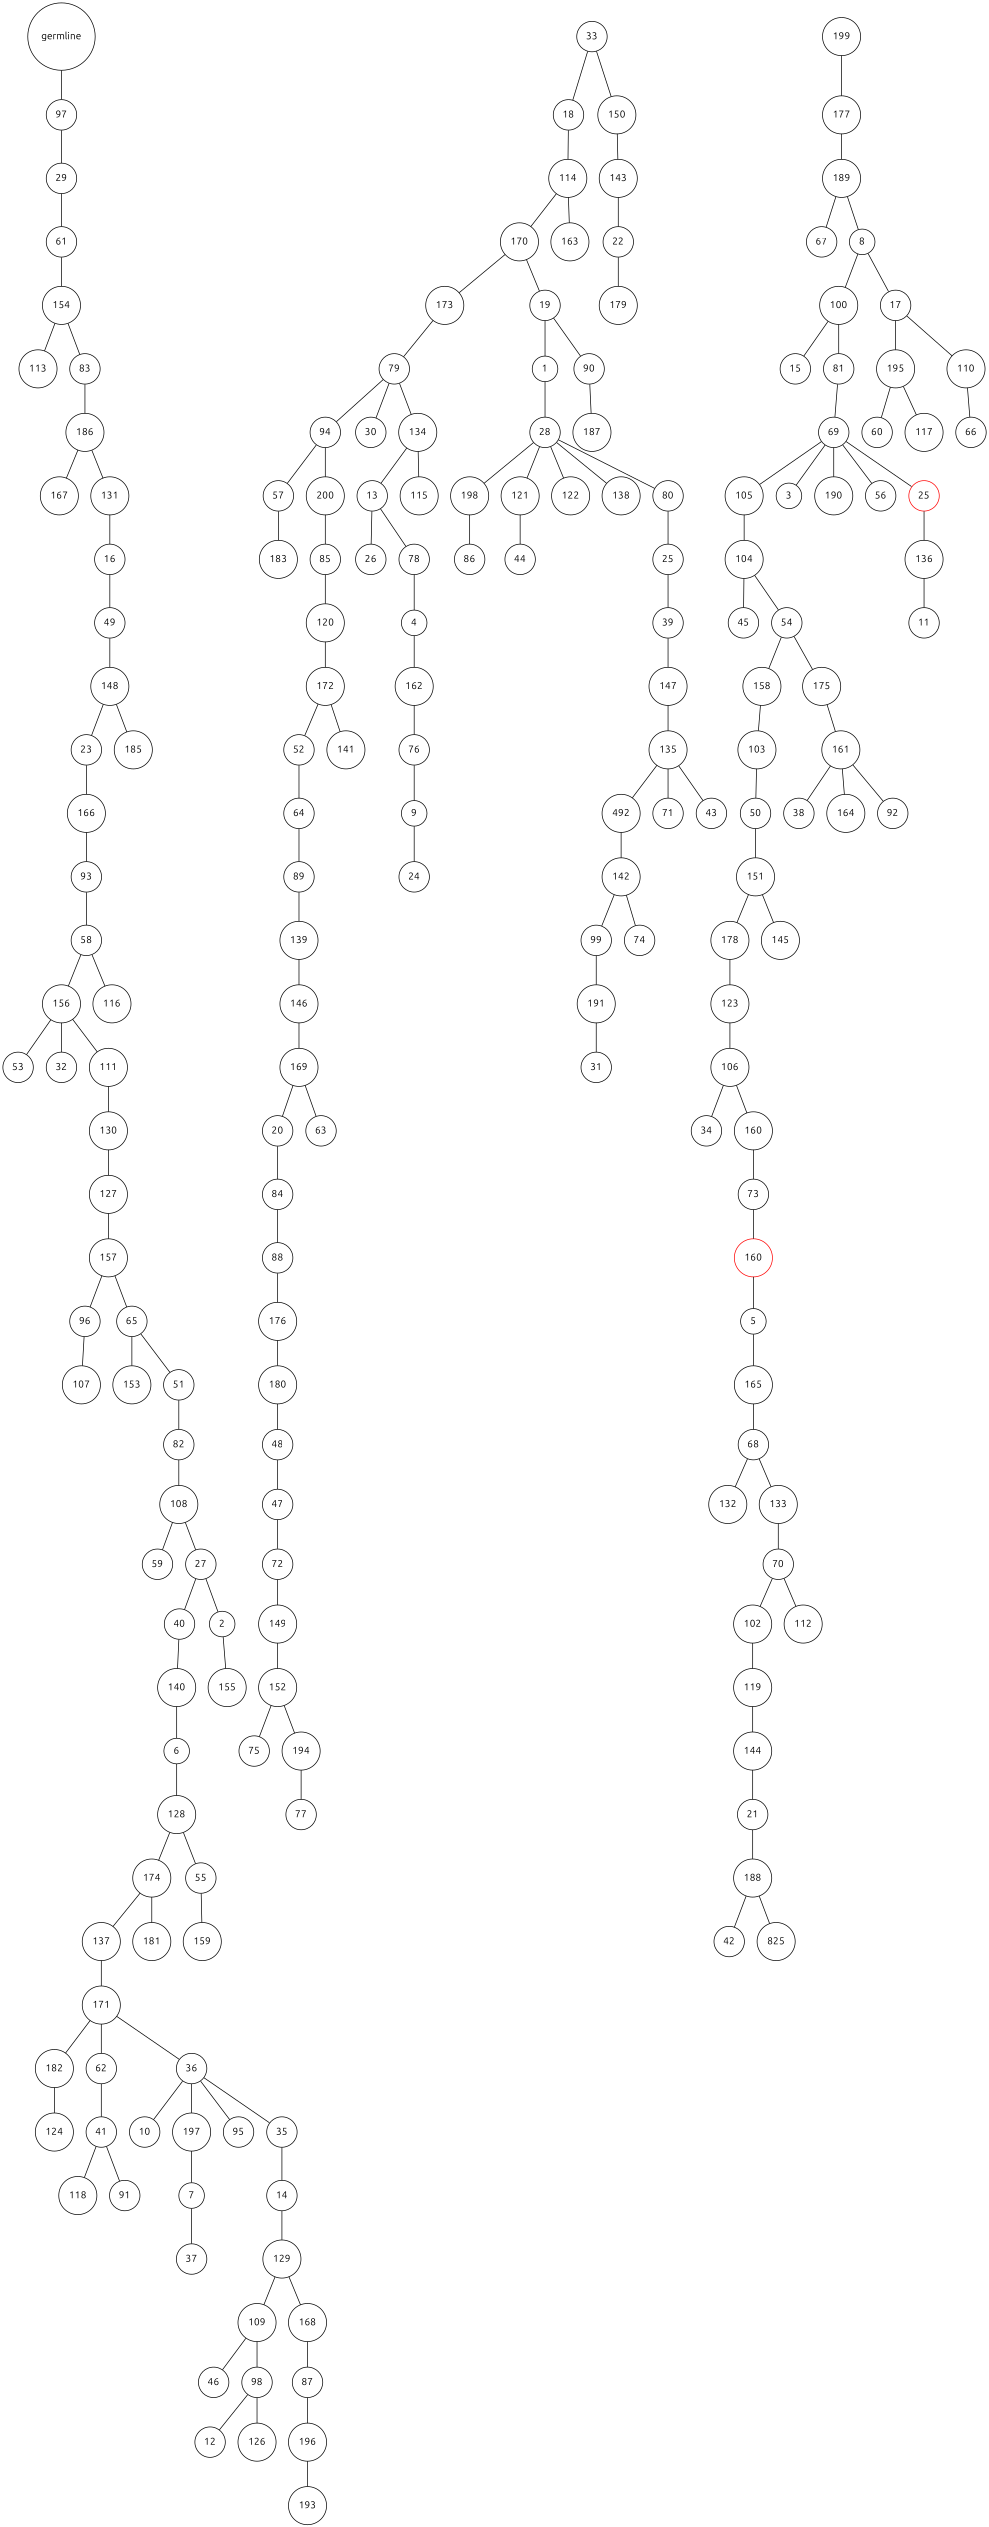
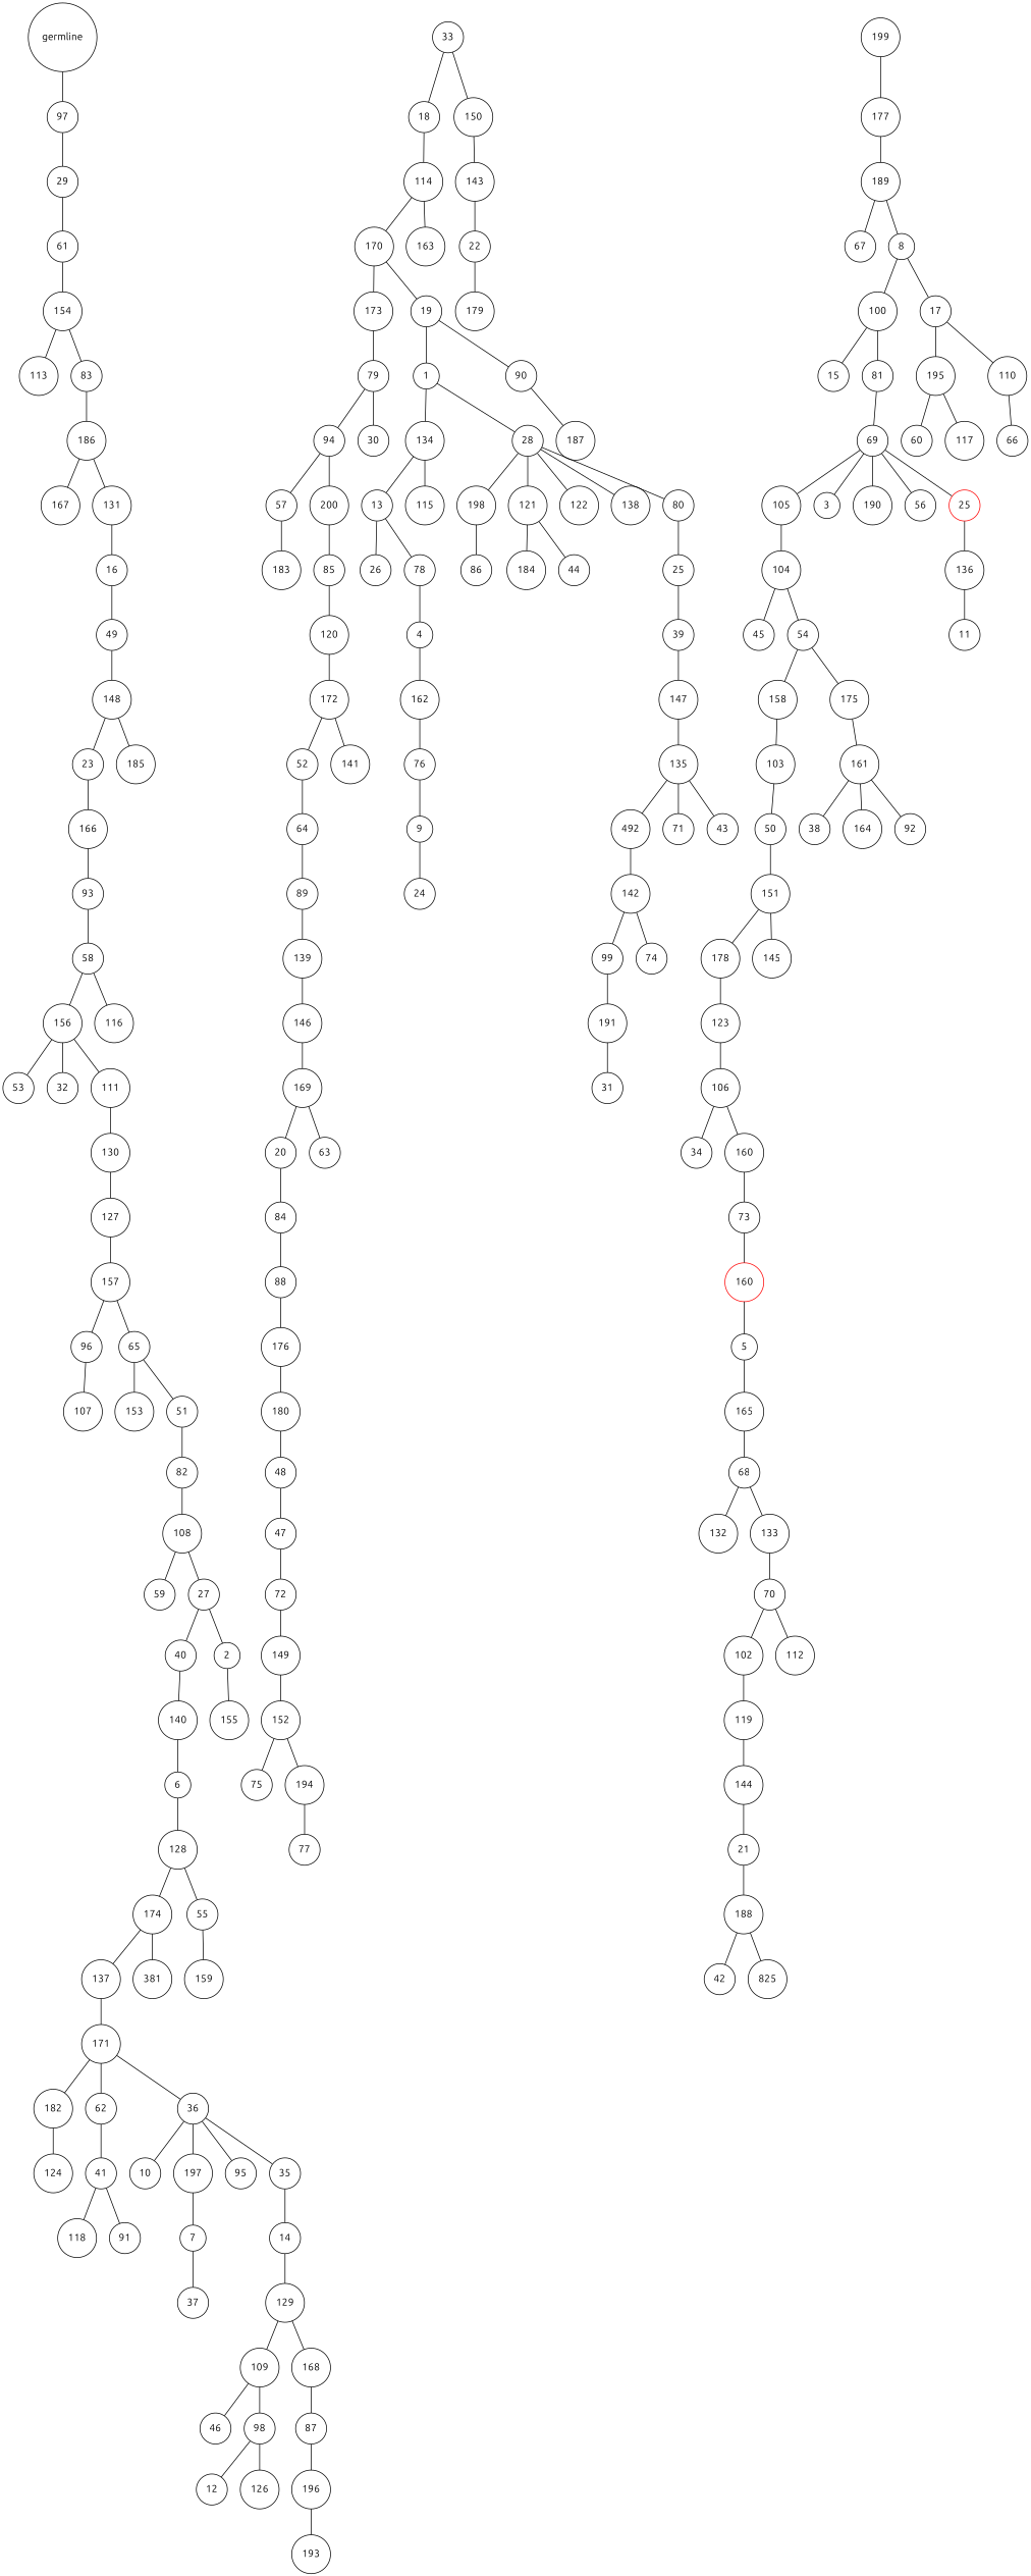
  graph {
    fontname=Ubuntu
    rankdir=UD
    splines=line
    node [fontname=Ubuntu shape=circle]
    edge [fontname=Ubuntu]
    n1 [label=germline]
    n2 [label=97]
    n3 [label=29]
    n4 [label=61]
    n5 [label=154]
    n6 [label=113]
    n7 [label=83]
    n8 [label=186]
    n9 [label=167]
    n10 [label=131]
    n11 [label=16]
    n12 [label=49]
    n13 [label=148]
    n14 [label=23]
    n15 [label=185]
    n16 [label=166]
    n17 [label=93]
    n18 [label=58]
    n19 [label=156]
    n20 [label=116]
    n21 [label=53]
    n22 [label=32]
    n23 [label=111]
    n24 [label=130]
    n25 [label=127]
    n26 [label=157]
    n27 [label=96]
    n28 [label=65]
    n29 [label=107]
    n30 [label=153]
    n31 [label=51]
    n32 [label=82]
    n33 [label=108]
    n34 [label=59]
    n35 [label=27]
    n36 [label=40]
    n37 [label=2]
    n38 [label=140]
    n39 [label=155]
    n40 [label=6]
    n41 [label=128]
    n42 [label=174]
    n43 [label=55]
    n44 [label=137]
-   n45 [label=181]
+   n45 [label=381]
    n46 [label=159]
    n47 [label=171]
    n48 [label=182]
    n49 [label=62]
    n50 [label=36]
    n51 [label=124]
    n52 [label=41]
    n53 [label=10]
    n54 [label=197]
    n55 [label=95]
    n56 [label=35]
    n57 [label=118]
    n58 [label=91]
    n59 [label=7]
    n60 [label=14]
    n61 [label=37]
    n62 [label=129]
    n63 [label=109]
    n64 [label=168]
    n65 [label=46]
    n66 [label=98]
    n67 [label=87]
    n68 [label=12]
    n69 [label=126]
    n70 [label=33]
    n71 [label=18]
    n72 [label=150]
    n73 [label=114]
    n74 [label=143]
    n75 [label=170]
    n76 [label=163]
    n77 [label=173]
    n78 [label=19]
    n79 [label=79]
    n80 [label=1]
    n81 [label=90]
    n82 [label=94]
    n83 [label=30]
    n84 [label=57]
    n85 [label=200]
    n86 [label=183]
    n87 [label=85]
    n88 [label=120]
    n89 [label=172]
    n90 [label=52]
    n91 [label=141]
    n92 [label=64]
    n93 [label=89]
    n94 [label=139]
    n95 [label=146]
    n96 [label=169]
    n97 [label=20]
    n98 [label=63]
    n99 [label=84]
    n100 [label=88]
    n101 [label=176]
    n102 [label=180]
    n103 [label=48]
    n104 [label=47]
    n105 [label=72]
    n106 [label=149]
    n107 [label=152]
    n108 [label=75]
    n109 [label=194]
    n110 [label=77]
    n111 [label=134]
    n112 [label=28]
    n113 [label=187]
    n114 [label=13]
    n115 [label=115]
    n116 [label=198]
    n117 [label=121]
    n118 [label=122]
    n119 [label=138]
    n120 [label=80]
    n121 [label=26]
    n122 [label=78]
    n123 [label=4]
    n124 [label=162]
    n125 [label=76]
    n126 [label=9]
    n127 [label=24]
    n128 [label=86]
+   n129 [label=184]
    n130 [label=44]
    n131 [label=25]
    n132 [label=39]
    n133 [label=147]
    n134 [label=135]
    n135 [label=492]
    n136 [label=71]
    n137 [label=43]
    n138 [label=142]
    n139 [label=99]
    n140 [label=74]
    n141 [label=191]
    n142 [label=199]
    n143 [label=177]
    n144 [label=31]
    n145 [label=189]
    n146 [label=67]
    n147 [label=8]
    n148 [label=100]
    n149 [label=17]
    n150 [label=15]
    n151 [label=81]
    n152 [label=195]
    n153 [label=110]
    n154 [label=69]
    n155 [label=105]
    n156 [label=3]
    n157 [label=190]
    n158 [label=56]
    n159 [color=red label=25]
    n160 [label=104]
    n161 [label=136]
    n162 [label=45]
    n163 [label=54]
    n164 [label=158]
    n165 [label=175]
    n166 [label=103]
    n167 [label=161]
    n168 [label=50]
    n169 [label=151]
    n170 [label=178]
    n171 [label=145]
    n172 [label=123]
    n173 [label=106]
    n174 [label=34]
    n175 [label=160]
    n176 [label=73]
    n177 [color=red label=160]
    n178 [label=5]
    n179 [label=165]
    n180 [label=68]
    n181 [label=132]
    n182 [label=133]
    n183 [label=70]
    n184 [label=102]
    n185 [label=112]
    n186 [label=119]
    n187 [label=144]
    n188 [label=21]
    n189 [label=188]
    n190 [label=42]
    n191 [label=825]
    n192 [label=38]
    n193 [label=164]
    n194 [label=92]
    n195 [label=11]
    n196 [label=60]
    n197 [label=117]
    n198 [label=66]
    n199 [label=22]
    n200 [label=179]
    n201 [label=196]
    n202 [label=193]
    n1 -- n2
    n2 -- n3
    n3 -- n4
    n4 -- n5
    n5 -- n6
    n5 -- n7
    n7 -- n8
    n8 -- n9
    n8 -- n10
    n10 -- n11
    n11 -- n12
    n12 -- n13
    n13 -- n14
    n13 -- n15
    n14 -- n16
    n16 -- n17
    n17 -- n18
    n18 -- n19
    n18 -- n20
    n19 -- n21
    n19 -- n22
    n19 -- n23
    n23 -- n24
    n24 -- n25
    n25 -- n26
    n26 -- n27
    n26 -- n28
    n27 -- n29
    n28 -- n30
    n28 -- n31
    n31 -- n32
    n32 -- n33
    n33 -- n34
    n33 -- n35
    n35 -- n36
    n35 -- n37
    n36 -- n38
    n37 -- n39
    n38 -- n40
    n40 -- n41
    n41 -- n42
    n41 -- n43
    n42 -- n44
    n42 -- n45
    n43 -- n46
    n44 -- n47
    n47 -- n48
    n47 -- n49
    n47 -- n50
    n48 -- n51
    n49 -- n52
    n50 -- n53
    n50 -- n54
    n50 -- n55
    n50 -- n56
    n52 -- n57
    n52 -- n58
    n54 -- n59
    n56 -- n60
    n59 -- n61
    n60 -- n62
    n62 -- n63
    n62 -- n64
    n63 -- n65
    n63 -- n66
    n64 -- n67
    n66 -- n68
    n66 -- n69
    n67 -- n201
    n70 -- n71
    n70 -- n72
    n71 -- n73
    n72 -- n74
    n73 -- n75
    n73 -- n76
    n74 -- n199
    n75 -- n77
    n75 -- n78
    n77 -- n79
    n78 -- n80
    n78 -- n81
    n79 -- n82
    n79 -- n83
-   n79 -- n111
+   n80 -- n111
    n80 -- n112
    n81 -- n113
    n82 -- n84
    n82 -- n85
    n84 -- n86
    n85 -- n87
    n87 -- n88
    n88 -- n89
    n89 -- n90
    n89 -- n91
    n90 -- n92
    n92 -- n93
    n93 -- n94
    n94 -- n95
    n95 -- n96
    n96 -- n97
    n96 -- n98
    n97 -- n99
    n99 -- n100
    n100 -- n101
    n101 -- n102
    n102 -- n103
    n103 -- n104
    n104 -- n105
    n105 -- n106
    n106 -- n107
    n107 -- n108
    n107 -- n109
    n109 -- n110
    n111 -- n114
    n111 -- n115
    n112 -- n116
    n112 -- n117
    n112 -- n118
    n112 -- n119
    n112 -- n120
    n114 -- n121
    n114 -- n122
    n116 -- n128
+   n117 -- n129
    n117 -- n130
    n120 -- n131
    n122 -- n123
    n123 -- n124
    n124 -- n125
    n125 -- n126
    n126 -- n127
    n131 -- n132
    n132 -- n133
    n133 -- n134
    n134 -- n135
    n134 -- n136
    n134 -- n137
    n135 -- n138
    n138 -- n139
    n138 -- n140
    n139 -- n141
    n141 -- n144
    n142 -- n143
    n143 -- n145
    n145 -- n146
    n145 -- n147
    n147 -- n148
    n147 -- n149
    n148 -- n150
    n148 -- n151
    n149 -- n152
    n149 -- n153
    n151 -- n154
    n152 -- n196
    n152 -- n197
    n153 -- n198
    n154 -- n155
    n154 -- n156
    n154 -- n157
    n154 -- n158
    n154 -- n159
    n155 -- n160
    n159 -- n161
    n160 -- n162
    n160 -- n163
    n161 -- n195
    n163 -- n164
    n163 -- n165
    n164 -- n166
    n165 -- n167
    n166 -- n168
    n167 -- n192
    n167 -- n193
    n167 -- n194
    n168 -- n169
    n169 -- n170
    n169 -- n171
    n170 -- n172
    n172 -- n173
    n173 -- n174
    n173 -- n175
    n175 -- n176
    n176 -- n177
    n177 -- n178
    n178 -- n179
    n179 -- n180
    n180 -- n181
    n180 -- n182
    n182 -- n183
    n183 -- n184
    n183 -- n185
    n184 -- n186
    n186 -- n187
    n187 -- n188
    n188 -- n189
    n189 -- n190
    n189 -- n191
    n199 -- n200
    n201 -- n202
  }
